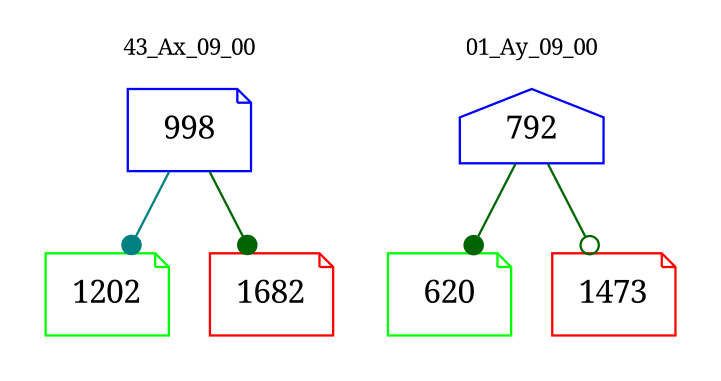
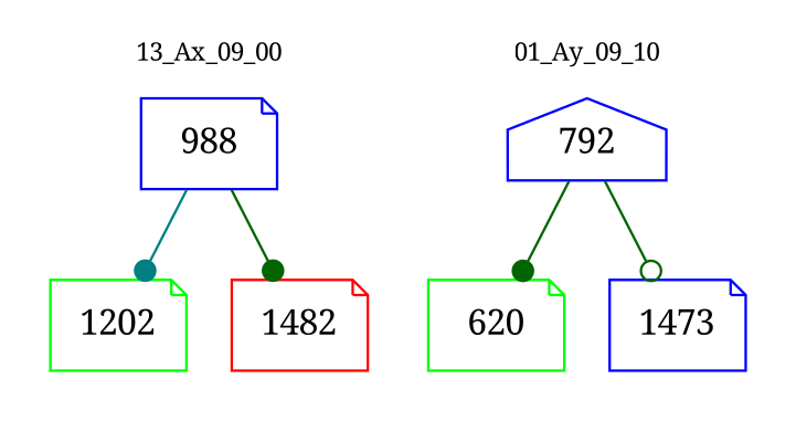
  digraph {
    fontname="Noto Serif"
    node [color=blue fontname="Noto Serif" shape=note]
    edge [arrowhead=dot color=darkgreen fontname="Noto Serif"]
-   n1 [label=998]
+   n1 [label=988]
    n2 [color=green label=1202]
-   n3 [color=red label=1682]
+   n3 [color=red label=1482]
    n4 [label=792 shape=house]
    n5 [color=green label=620]
-   n6 [color=red label=1473]
+   n6 [label=1473]
    subgraph cluster_1 {
      color=white
      fontsize=10
-     label="43_Ax_09_00"
+     label="13_Ax_09_00"
      n1
      n2
      n3
    }
    subgraph cluster_2 {
      color=white
      fontsize=10
-     label="01_Ay_09_00"
+     label="01_Ay_09_10"
      n4
      n5
      n6
    }
    n1 -> n2 [color=teal]
    n1 -> n3
    n4 -> n5
    n4 -> n6 [arrowhead=odot]
  }
